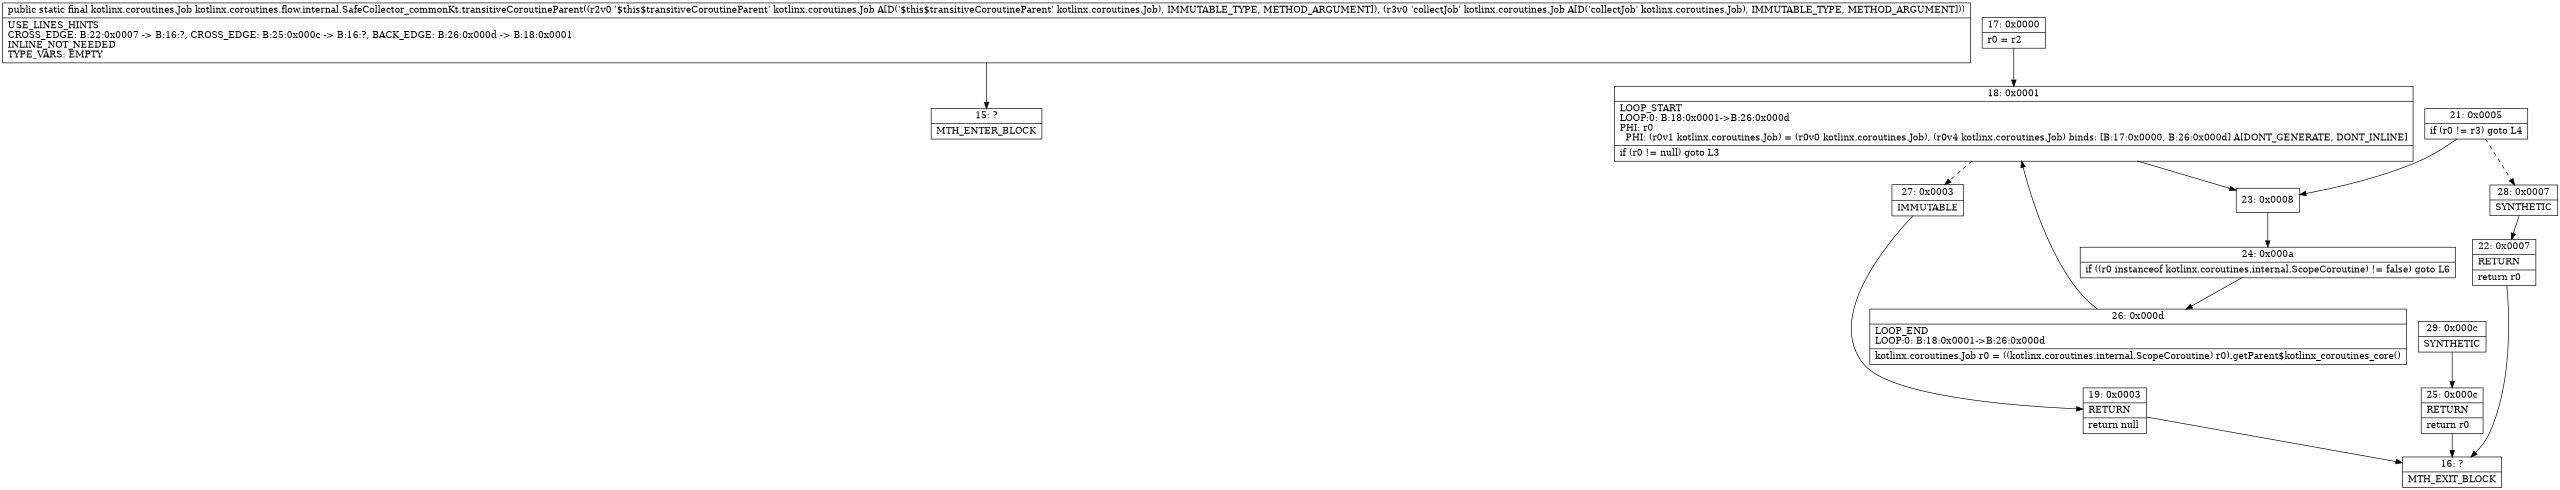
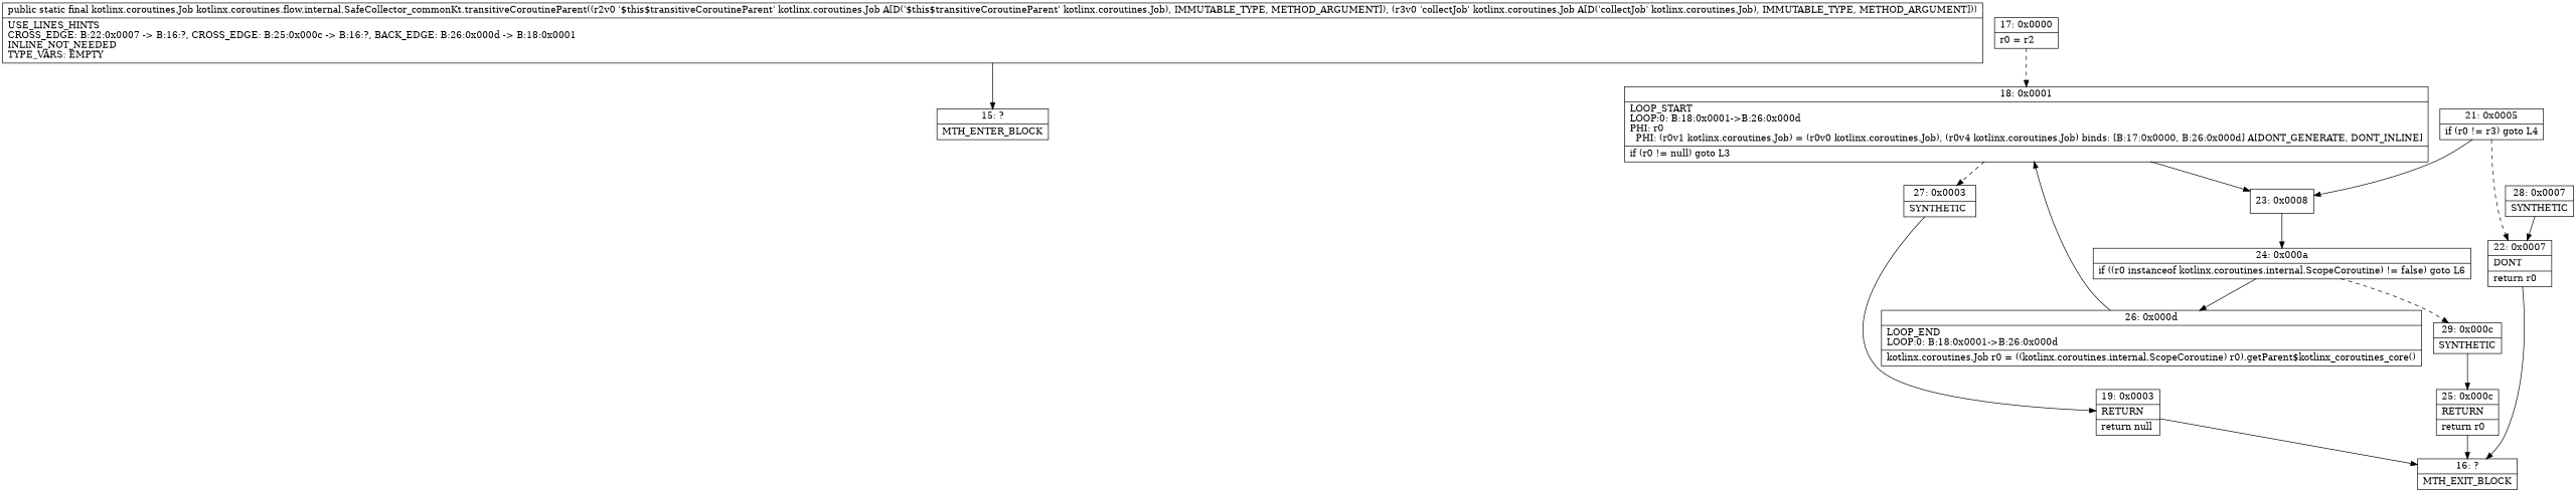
  digraph {
    node [shape=record]
    n1 [label="{15\:\ ?|MTH_ENTER_BLOCK\l}"]
    n2 [label="{17\:\ 0x0000|r0 = r2\l}"]
    n3 [label="{18\:\ 0x0001|LOOP_START\lLOOP:0: B:18:0x0001\-\>B:26:0x000d\lPHI: r0 \l  PHI: (r0v1 kotlinx.coroutines.Job) = (r0v0 kotlinx.coroutines.Job), (r0v4 kotlinx.coroutines.Job) binds: [B:17:0x0000, B:26:0x000d] A[DONT_GENERATE, DONT_INLINE]\l|if (r0 != null) goto L3\l}"]
-   n4 [label="{27\:\ 0x0003|IMMUTABLE\l}"]
+   n4 [label="{27\:\ 0x0003|SYNTHETIC\l}"]
    n5 [label="{23\:\ 0x0008}"]
    n6 [label="{21\:\ 0x0005|if (r0 != r3) goto L4\l}"]
    n7 [label="{28\:\ 0x0007|SYNTHETIC\l}"]
    n8 [label="{19\:\ 0x0003|RETURN\l|return null\l}"]
    n9 [label="{24\:\ 0x000a|if ((r0 instanceof kotlinx.coroutines.internal.ScopeCoroutine) != false) goto L6\l}"]
-   n10 [label="{22\:\ 0x0007|RETURN\l|return r0\l}"]
+   n10 [label="{22\:\ 0x0007|DONT\l|return r0\l}"]
    n11 [label="{26\:\ 0x000d|LOOP_END\lLOOP:0: B:18:0x0001\-\>B:26:0x000d\l|kotlinx.coroutines.Job r0 = ((kotlinx.coroutines.internal.ScopeCoroutine) r0).getParent$kotlinx_coroutines_core()\l}"]
    n12 [label="{29\:\ 0x000c|SYNTHETIC\l}"]
    n13 [label="{25\:\ 0x000c|RETURN\l|return r0\l}"]
    n14 [label="{16\:\ ?|MTH_EXIT_BLOCK\l}"]
    n15 [label="{public static final kotlinx.coroutines.Job kotlinx.coroutines.flow.internal.SafeCollector_commonKt.transitiveCoroutineParent((r2v0 '$this$transitiveCoroutineParent' kotlinx.coroutines.Job A[D('$this$transitiveCoroutineParent' kotlinx.coroutines.Job), IMMUTABLE_TYPE, METHOD_ARGUMENT]), (r3v0 'collectJob' kotlinx.coroutines.Job A[D('collectJob' kotlinx.coroutines.Job), IMMUTABLE_TYPE, METHOD_ARGUMENT]))  | USE_LINES_HINTS\lCROSS_EDGE: B:22:0x0007 \-\> B:16:?, CROSS_EDGE: B:25:0x000c \-\> B:16:?, BACK_EDGE: B:26:0x000d \-\> B:18:0x0001\lINLINE_NOT_NEEDED\lTYPE_VARS: EMPTY\l}"]
-   n2 -> n3
+   n2 -> n3 [style=dashed]
    n3 -> n4 [style=dashed]
    n3 -> n5
    n4 -> n8
    n5 -> n9
    n6 -> n5
-   n6 -> n7 [style=dashed]
+   n6 -> n10 [style=dashed]
    n7 -> n10
    n8 -> n14
    n9 -> n11
+   n9 -> n12 [style=dashed]
    n10 -> n14
    n11 -> n3
    n12 -> n13
    n13 -> n14
    n15 -> n1
  }
